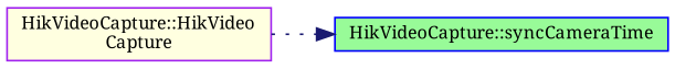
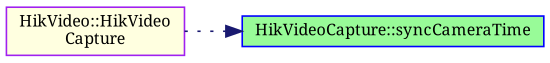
  digraph {
    rankdir=LR
    fontname="Noto Serif"
    node [fontname="Noto Serif" fontsize=10 shape=record style=filled]
-   n1 [color=purple fillcolor=lightyellow fontcolor=black height=0.2 label="HikVideoCapture::HikVideo\lCapture" width=0.4]
+   n1 [color=purple fillcolor=lightyellow fontcolor=black height=0.2 label="HikVideo::HikVideo\lCapture" width=0.4]
    n2 [color=blue fillcolor=palegreen height=0.2 label="HikVideoCapture::syncCameraTime" width=0.4]
    n1 -> n2 [color=midnightblue fontname="Noto Serif" fontsize=10 labelfontname=Helvetica labelfontsize=10 style=dotted]
  }
